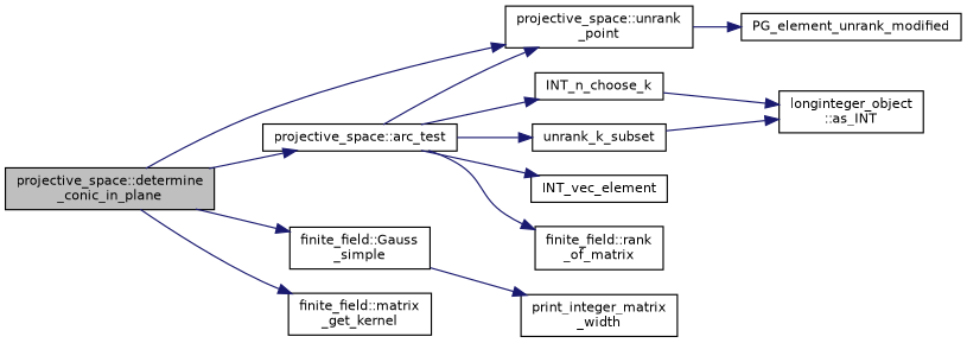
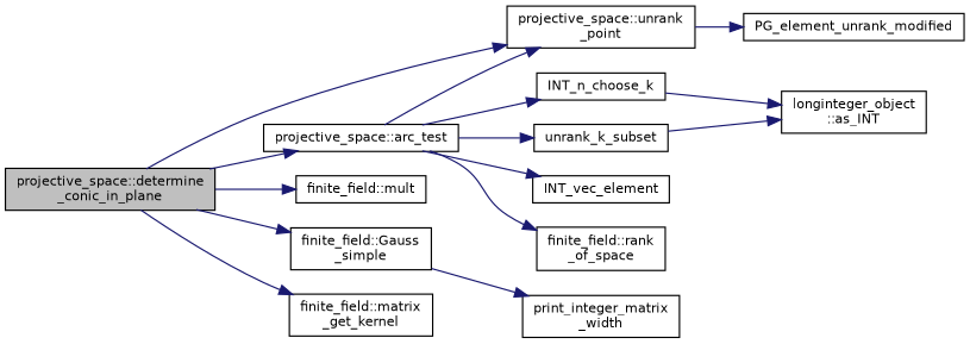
  digraph {
    rankdir=LR
    node [color=black fillcolor=white fontname=Helvetica fontsize=10 shape=record style=filled]
    edge [color=midnightblue fontname=Helvetica fontsize=10 labelfontname=Helvetica labelfontsize=10 style=solid]
    n1 [fillcolor=grey75 fontcolor=black height=0.2 label="projective_space::determine\l_conic_in_plane" width=0.4]
    n2 [height=0.2 label="projective_space::arc_test" width=0.4]
    n3 [height=0.2 label="projective_space::unrank\l_point" width=0.4]
+   n4 [height=0.2 label="finite_field::mult" width=0.4]
    n5 [height=0.2 label="finite_field::Gauss\l_simple" width=0.4]
    n6 [height=0.2 label="finite_field::matrix\l_get_kernel" width=0.4]
    n7 [height=0.2 label=INT_n_choose_k width=0.4]
    n8 [height=0.2 label=unrank_k_subset width=0.4]
    n9 [height=0.2 label=INT_vec_element width=0.4]
-   n10 [height=0.2 label="finite_field::rank\l_of_matrix" width=0.4]
+   n10 [height=0.2 label="finite_field::rank\l_of_space" width=0.4]
    n11 [height=0.2 label=PG_element_unrank_modified width=0.4]
    n12 [height=0.2 label="print_integer_matrix\l_width" width=0.4]
    n13 [height=0.2 label="longinteger_object\l::as_INT" width=0.4]
    n1 -> n2
    n1 -> n3
+   n1 -> n4
    n1 -> n5
    n1 -> n6
    n2 -> n3
    n2 -> n7
    n2 -> n8
    n2 -> n9
    n2 -> n10
    n3 -> n11
    n5 -> n12
    n7 -> n13
    n8 -> n13
  }
